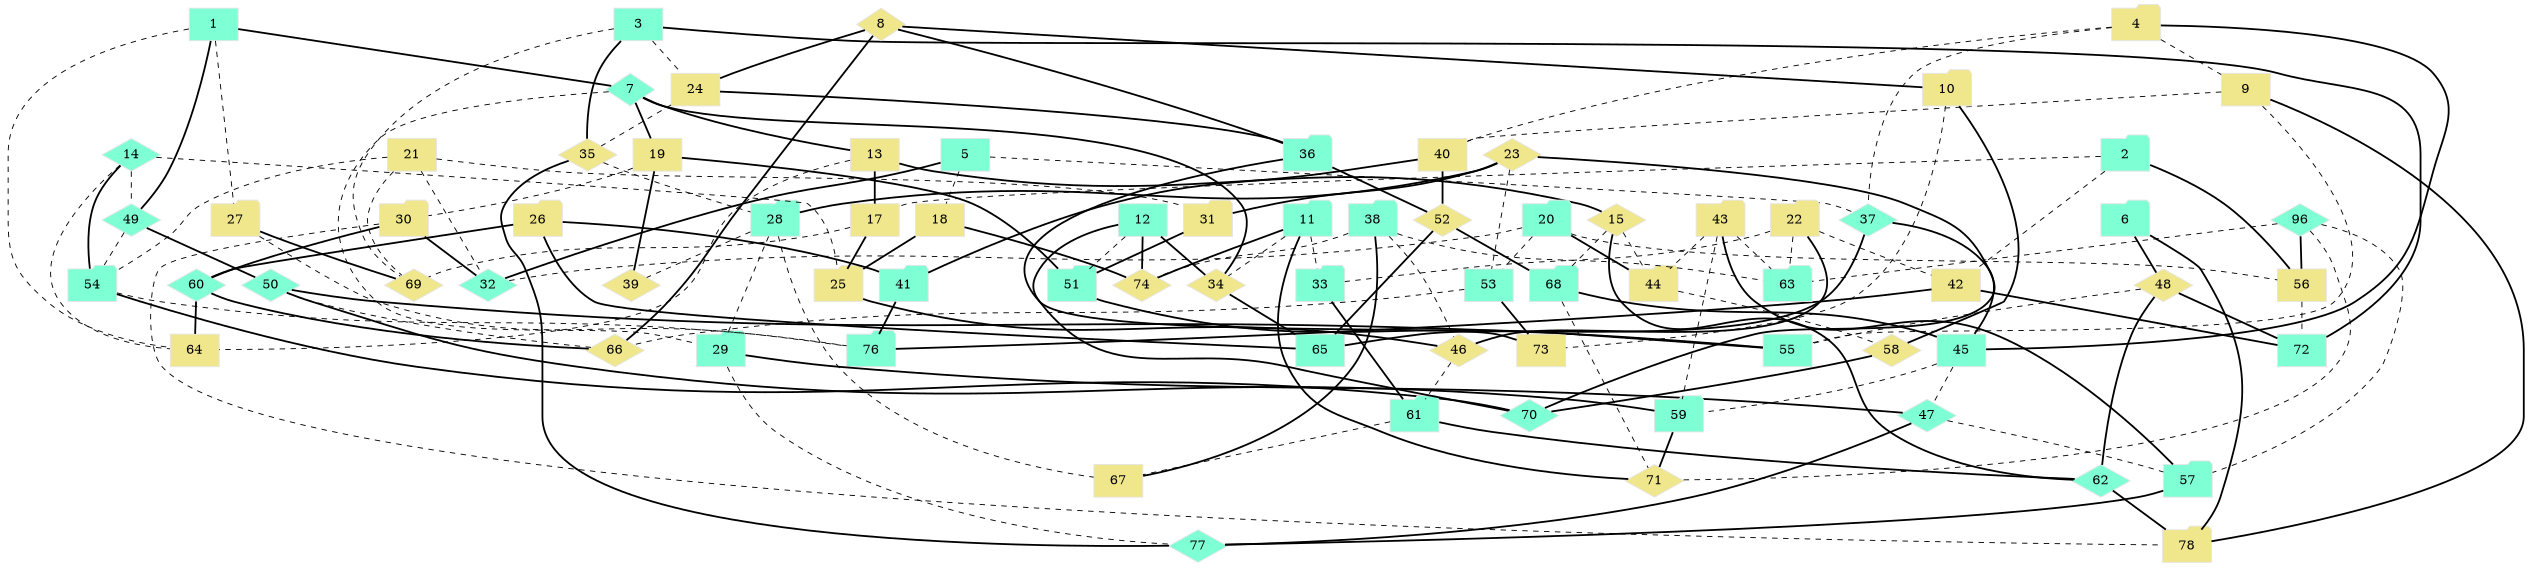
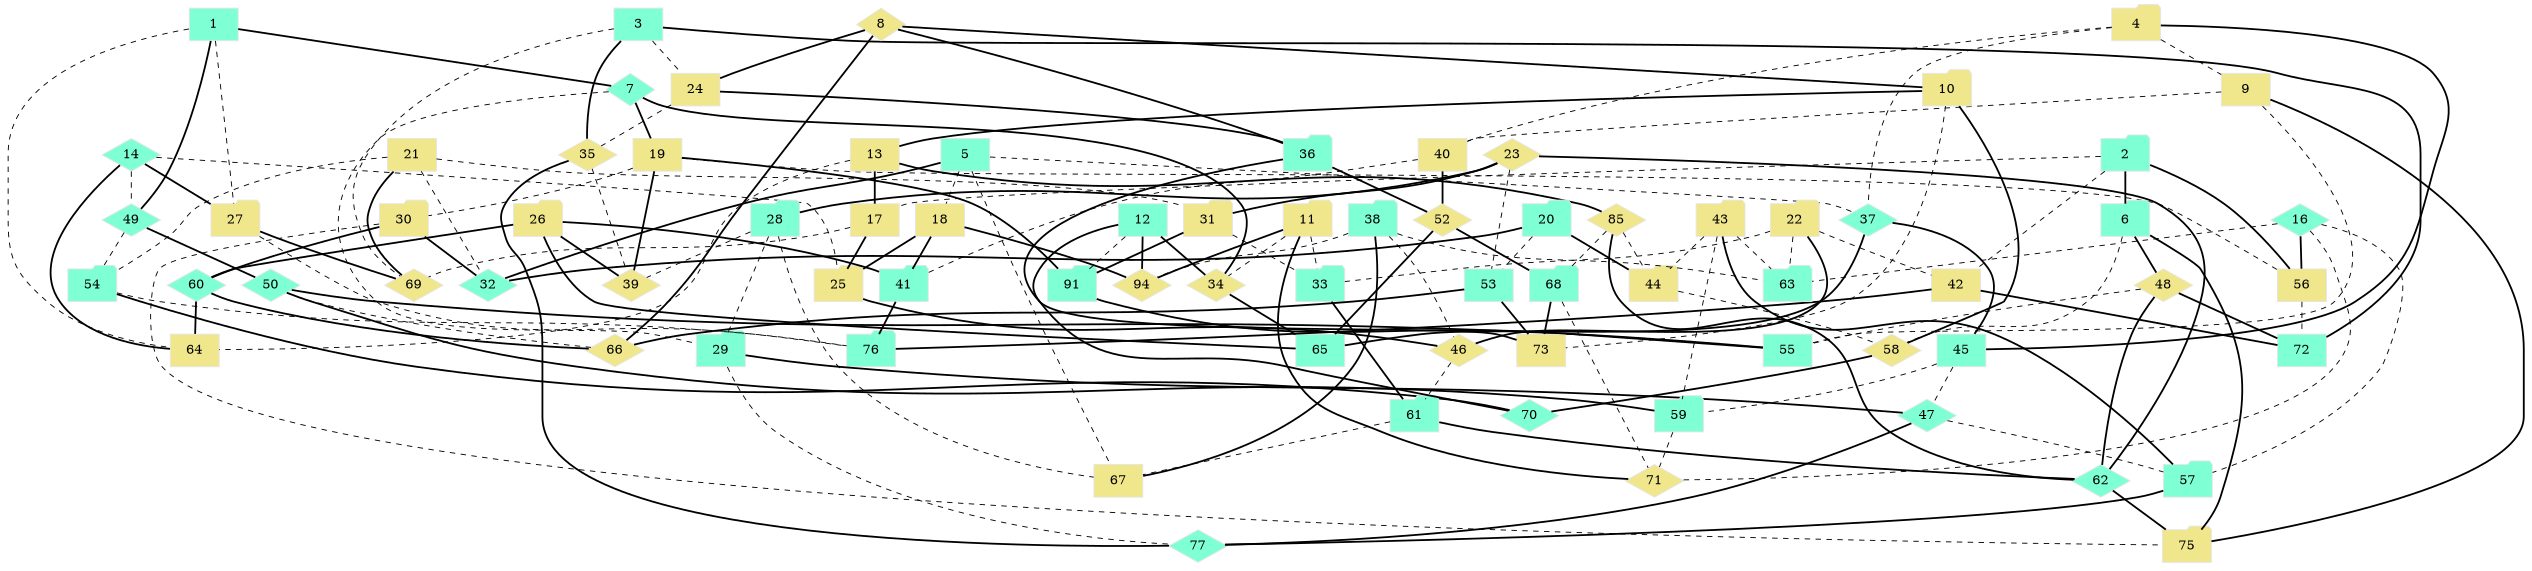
  graph {
    node [color=gray90 fillcolor=aquamarine shape=folder style=filled]
    edge [style=bold]
    1 [shape=box]
    7 [shape=diamond]
    27 [fillcolor=khaki]
    49 [shape=diamond]
    64 [fillcolor=khaki shape=box]
    19 [fillcolor=khaki shape=box]
    29
    34 [fillcolor=khaki shape=diamond]
    69 [fillcolor=khaki shape=diamond]
    76
    54
    50 [shape=diamond]
    2
    6
    17 [fillcolor=khaki shape=box]
    42 [fillcolor=khaki shape=box]
    56 [fillcolor=khaki shape=box]
    48 [fillcolor=khaki shape=diamond]
    58 [fillcolor=khaki shape=diamond]
-   75 [fillcolor=khaki label=78]
+   75 [fillcolor=khaki]
    25 [fillcolor=khaki]
    72 [shape=box]
    3 [shape=box]
    24 [fillcolor=khaki shape=box]
    35 [fillcolor=khaki shape=diamond]
    36
    39 [fillcolor=khaki shape=diamond]
    77 [shape=diamond]
    4 [fillcolor=khaki]
    9 [fillcolor=khaki shape=box]
    37 [shape=diamond]
    40 [fillcolor=khaki shape=box]
    45 [shape=box]
    55 [shape=box]
    65 [shape=box]
    41
    52 [fillcolor=khaki shape=diamond]
    47 [shape=diamond]
    59
    5 [shape=box]
    18 [fillcolor=khaki shape=box]
    32 [shape=diamond]
    67 [fillcolor=khaki shape=box]
-   74 [fillcolor=khaki shape=diamond]
+   74 [fillcolor=khaki shape=diamond label=94]
    62 [shape=diamond]
    70 [shape=diamond]
-   51
+   51 [label=91]
    30 [fillcolor=khaki]
    8 [fillcolor=khaki shape=diamond]
    10 [fillcolor=khaki]
    66 [fillcolor=khaki shape=diamond]
    13 [fillcolor=khaki shape=box]
    73 [fillcolor=khaki shape=box]
-   15 [fillcolor=khaki shape=diamond]
-   11
+   15 [fillcolor=khaki shape=diamond label=85]
+   11 [fillcolor=khaki]
    33
    71 [fillcolor=khaki shape=diamond]
    61
    12 [shape=box]
    44 [fillcolor=khaki]
    68
    14 [shape=diamond]
    46 [fillcolor=khaki shape=diamond]
-   16 [shape=diamond label=96]
+   16 [shape=diamond]
    57
    63
    60 [shape=diamond]
    20
    53 [shape=box]
    21 [fillcolor=khaki shape=box]
    31 [fillcolor=khaki]
    22 [fillcolor=khaki]
    23 [fillcolor=khaki shape=diamond]
    28
    26 [fillcolor=khaki]
    38
    43 [fillcolor=khaki]
    1 -- 7
    1 -- 27 [style=dashed]
    1 -- 49
    1 -- 64 [style=dashed]
    7 -- 19
    7 -- 29 [style=dashed]
    7 -- 34
    27 -- 69
    27 -- 76 [style=dashed]
    49 -- 54 [style=dashed]
    49 -- 50
    19 -- 39
    19 -- 51
    19 -- 30 [style=dashed]
    29 -- 77 [style=dashed]
    29 -- 47
    34 -- 65
    54 -- 76 [style=dashed]
    54 -- 70
    50 -- 55
    50 -- 59
    50 -- 66 [style=dashed]
+   2 -- 6
    2 -- 17 [style=dashed]
    2 -- 42 [style=dashed]
    2 -- 56
    6 -- 48
+   6 -- 58 [style=dashed]
    6 -- 75
    17 -- 69 [style=dashed]
    17 -- 25
    42 -- 76
    42 -- 72
    56 -- 72 [style=dashed]
    48 -- 72
    48 -- 55 [style=dashed]
    48 -- 62
    58 -- 70
    25 -- 46
    3 -- 69 [style=dashed]
    3 -- 72
    3 -- 24 [style=dashed]
    3 -- 35
    24 -- 35 [style=dashed]
    24 -- 36
-   35 -- 28 [style=dashed]
+   35 -- 39 [style=dashed]
    35 -- 77
    36 -- 52
    36 -- 73
    4 -- 9 [style=dashed]
    4 -- 37 [style=dashed]
    4 -- 40 [style=dashed]
    4 -- 45
    9 -- 75
    9 -- 40 [style=dashed]
    9 -- 55 [style=dashed]
    37 -- 45
    37 -- 65
-   40 -- 41
+   40 -- 41 [style=dashed]
    40 -- 52
    45 -- 47 [style=dashed]
    45 -- 59 [style=dashed]
    41 -- 76
    52 -- 65
    52 -- 68
    47 -- 77
    47 -- 57 [style=dashed]
-   59 -- 71
+   59 -- 71 [style=dashed]
    5 -- 37 [style=dashed]
    5 -- 18 [style=dashed]
    5 -- 32
+   5 -- 67 [style=dashed]
    18 -- 25
+   18 -- 41
    18 -- 74
    62 -- 75
    51 -- 55
    30 -- 75 [style=dashed]
    30 -- 32
    30 -- 60
    8 -- 24
    8 -- 36
    8 -- 10
    8 -- 66
    10 -- 58
-   7 -- 13
+   10 -- 13
    10 -- 73 [style=dashed]
    13 -- 64 [style=dashed]
    13 -- 17
    13 -- 15
    15 -- 62
    15 -- 44 [style=dashed]
    15 -- 68 [style=dashed]
    11 -- 34 [style=dashed]
    11 -- 74
    11 -- 33 [style=dashed]
    11 -- 71
    33 -- 61
    61 -- 67 [style=dashed]
    61 -- 62
    12 -- 34
    12 -- 74
    12 -- 70
    12 -- 51 [style=dashed]
    44 -- 58 [style=dashed]
-   68 -- 45
+   68 -- 73
    68 -- 71 [style=dashed]
-   14 -- 54
+   14 -- 27
    14 -- 49 [style=dashed]
-   14 -- 64 [style=dashed]
+   14 -- 64
    14 -- 25 [style=dashed]
    46 -- 61 [style=dashed]
    16 -- 56
    16 -- 71 [style=dashed]
    16 -- 57 [style=dashed]
    16 -- 63 [style=dashed]
    57 -- 77
    60 -- 64
    60 -- 66
-   20 -- 56 [style=dashed]
-   20 -- 32 [style=dashed]
+   19 -- 56 [style=dashed]
+   20 -- 32
    20 -- 44
    20 -- 53 [style=dashed]
-   53 -- 66 [style=dashed]
+   53 -- 66
    53 -- 73
-   21 -- 69 [style=dashed]
+   21 -- 69
    21 -- 54 [style=dashed]
    21 -- 32 [style=dashed]
    21 -- 31 [style=dashed]
    31 -- 51
+   31 -- 33 [style=dashed]
    22 -- 42 [style=dashed]
    22 -- 33 [style=dashed]
    22 -- 46
    22 -- 63 [style=dashed]
-   23 -- 70
+   23 -- 62
    23 -- 53 [style=dashed]
    23 -- 31
    23 -- 28
    28 -- 29 [style=dashed]
    28 -- 39 [style=dashed]
    28 -- 67 [style=dashed]
+   26 -- 39
    26 -- 65
    26 -- 41
    26 -- 60
    38 -- 67
    38 -- 74 [style=dashed]
    38 -- 46 [style=dashed]
    38 -- 63 [style=dashed]
    43 -- 59 [style=dashed]
    43 -- 44 [style=dashed]
    43 -- 57
    43 -- 63 [style=dashed]
  }
